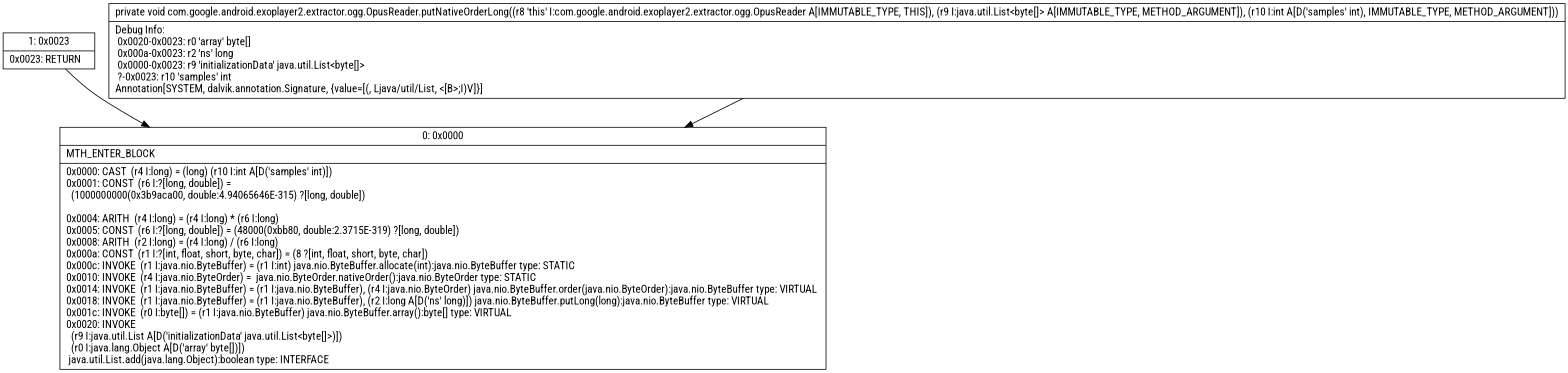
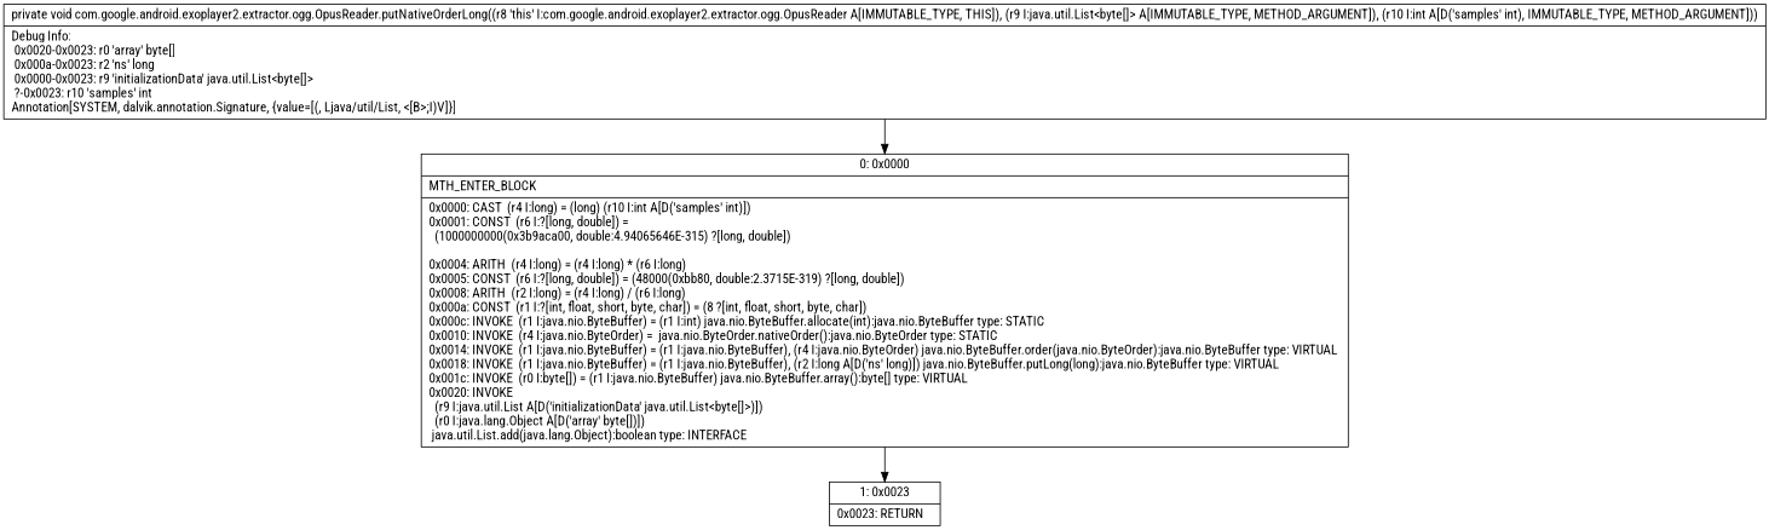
  digraph {
    fontname="Roboto Condensed"
    node [shape=record fontname="Roboto Condensed"]
    edge [fontname="Roboto Condensed"]
    n1 [label="{0\:\ 0x0000|MTH_ENTER_BLOCK\l|0x0000: CAST  (r4 I:long) = (long) (r10 I:int A[D('samples' int)]) \l0x0001: CONST  (r6 I:?[long, double]) = \l  (1000000000(0x3b9aca00, double:4.94065646E\-315) ?[long, double])\l \l0x0004: ARITH  (r4 I:long) = (r4 I:long) * (r6 I:long) \l0x0005: CONST  (r6 I:?[long, double]) = (48000(0xbb80, double:2.3715E\-319) ?[long, double]) \l0x0008: ARITH  (r2 I:long) = (r4 I:long) \/ (r6 I:long) \l0x000a: CONST  (r1 I:?[int, float, short, byte, char]) = (8 ?[int, float, short, byte, char]) \l0x000c: INVOKE  (r1 I:java.nio.ByteBuffer) = (r1 I:int) java.nio.ByteBuffer.allocate(int):java.nio.ByteBuffer type: STATIC \l0x0010: INVOKE  (r4 I:java.nio.ByteOrder) =  java.nio.ByteOrder.nativeOrder():java.nio.ByteOrder type: STATIC \l0x0014: INVOKE  (r1 I:java.nio.ByteBuffer) = (r1 I:java.nio.ByteBuffer), (r4 I:java.nio.ByteOrder) java.nio.ByteBuffer.order(java.nio.ByteOrder):java.nio.ByteBuffer type: VIRTUAL \l0x0018: INVOKE  (r1 I:java.nio.ByteBuffer) = (r1 I:java.nio.ByteBuffer), (r2 I:long A[D('ns' long)]) java.nio.ByteBuffer.putLong(long):java.nio.ByteBuffer type: VIRTUAL \l0x001c: INVOKE  (r0 I:byte[]) = (r1 I:java.nio.ByteBuffer) java.nio.ByteBuffer.array():byte[] type: VIRTUAL \l0x0020: INVOKE  \l  (r9 I:java.util.List A[D('initializationData' java.util.List\<byte[]\>)])\l  (r0 I:java.lang.Object A[D('array' byte[])])\l java.util.List.add(java.lang.Object):boolean type: INTERFACE \l}"]
    n2 [label="{1\:\ 0x0023|0x0023: RETURN   \l}"]
    n3 [label="{private void com.google.android.exoplayer2.extractor.ogg.OpusReader.putNativeOrderLong((r8 'this' I:com.google.android.exoplayer2.extractor.ogg.OpusReader A[IMMUTABLE_TYPE, THIS]), (r9 I:java.util.List\<byte[]\> A[IMMUTABLE_TYPE, METHOD_ARGUMENT]), (r10 I:int A[D('samples' int), IMMUTABLE_TYPE, METHOD_ARGUMENT]))  | Debug Info:\l  0x0020\-0x0023: r0 'array' byte[]\l  0x000a\-0x0023: r2 'ns' long\l  0x0000\-0x0023: r9 'initializationData' java.util.List\<byte[]\>\l  ?\-0x0023: r10 'samples' int\lAnnotation[SYSTEM, dalvik.annotation.Signature, \{value=[(, Ljava\/util\/List, \<[B\>;I)V]\}]\l}"]
-   n2 -> n1
+   n1 -> n2
    n3 -> n1
  }
